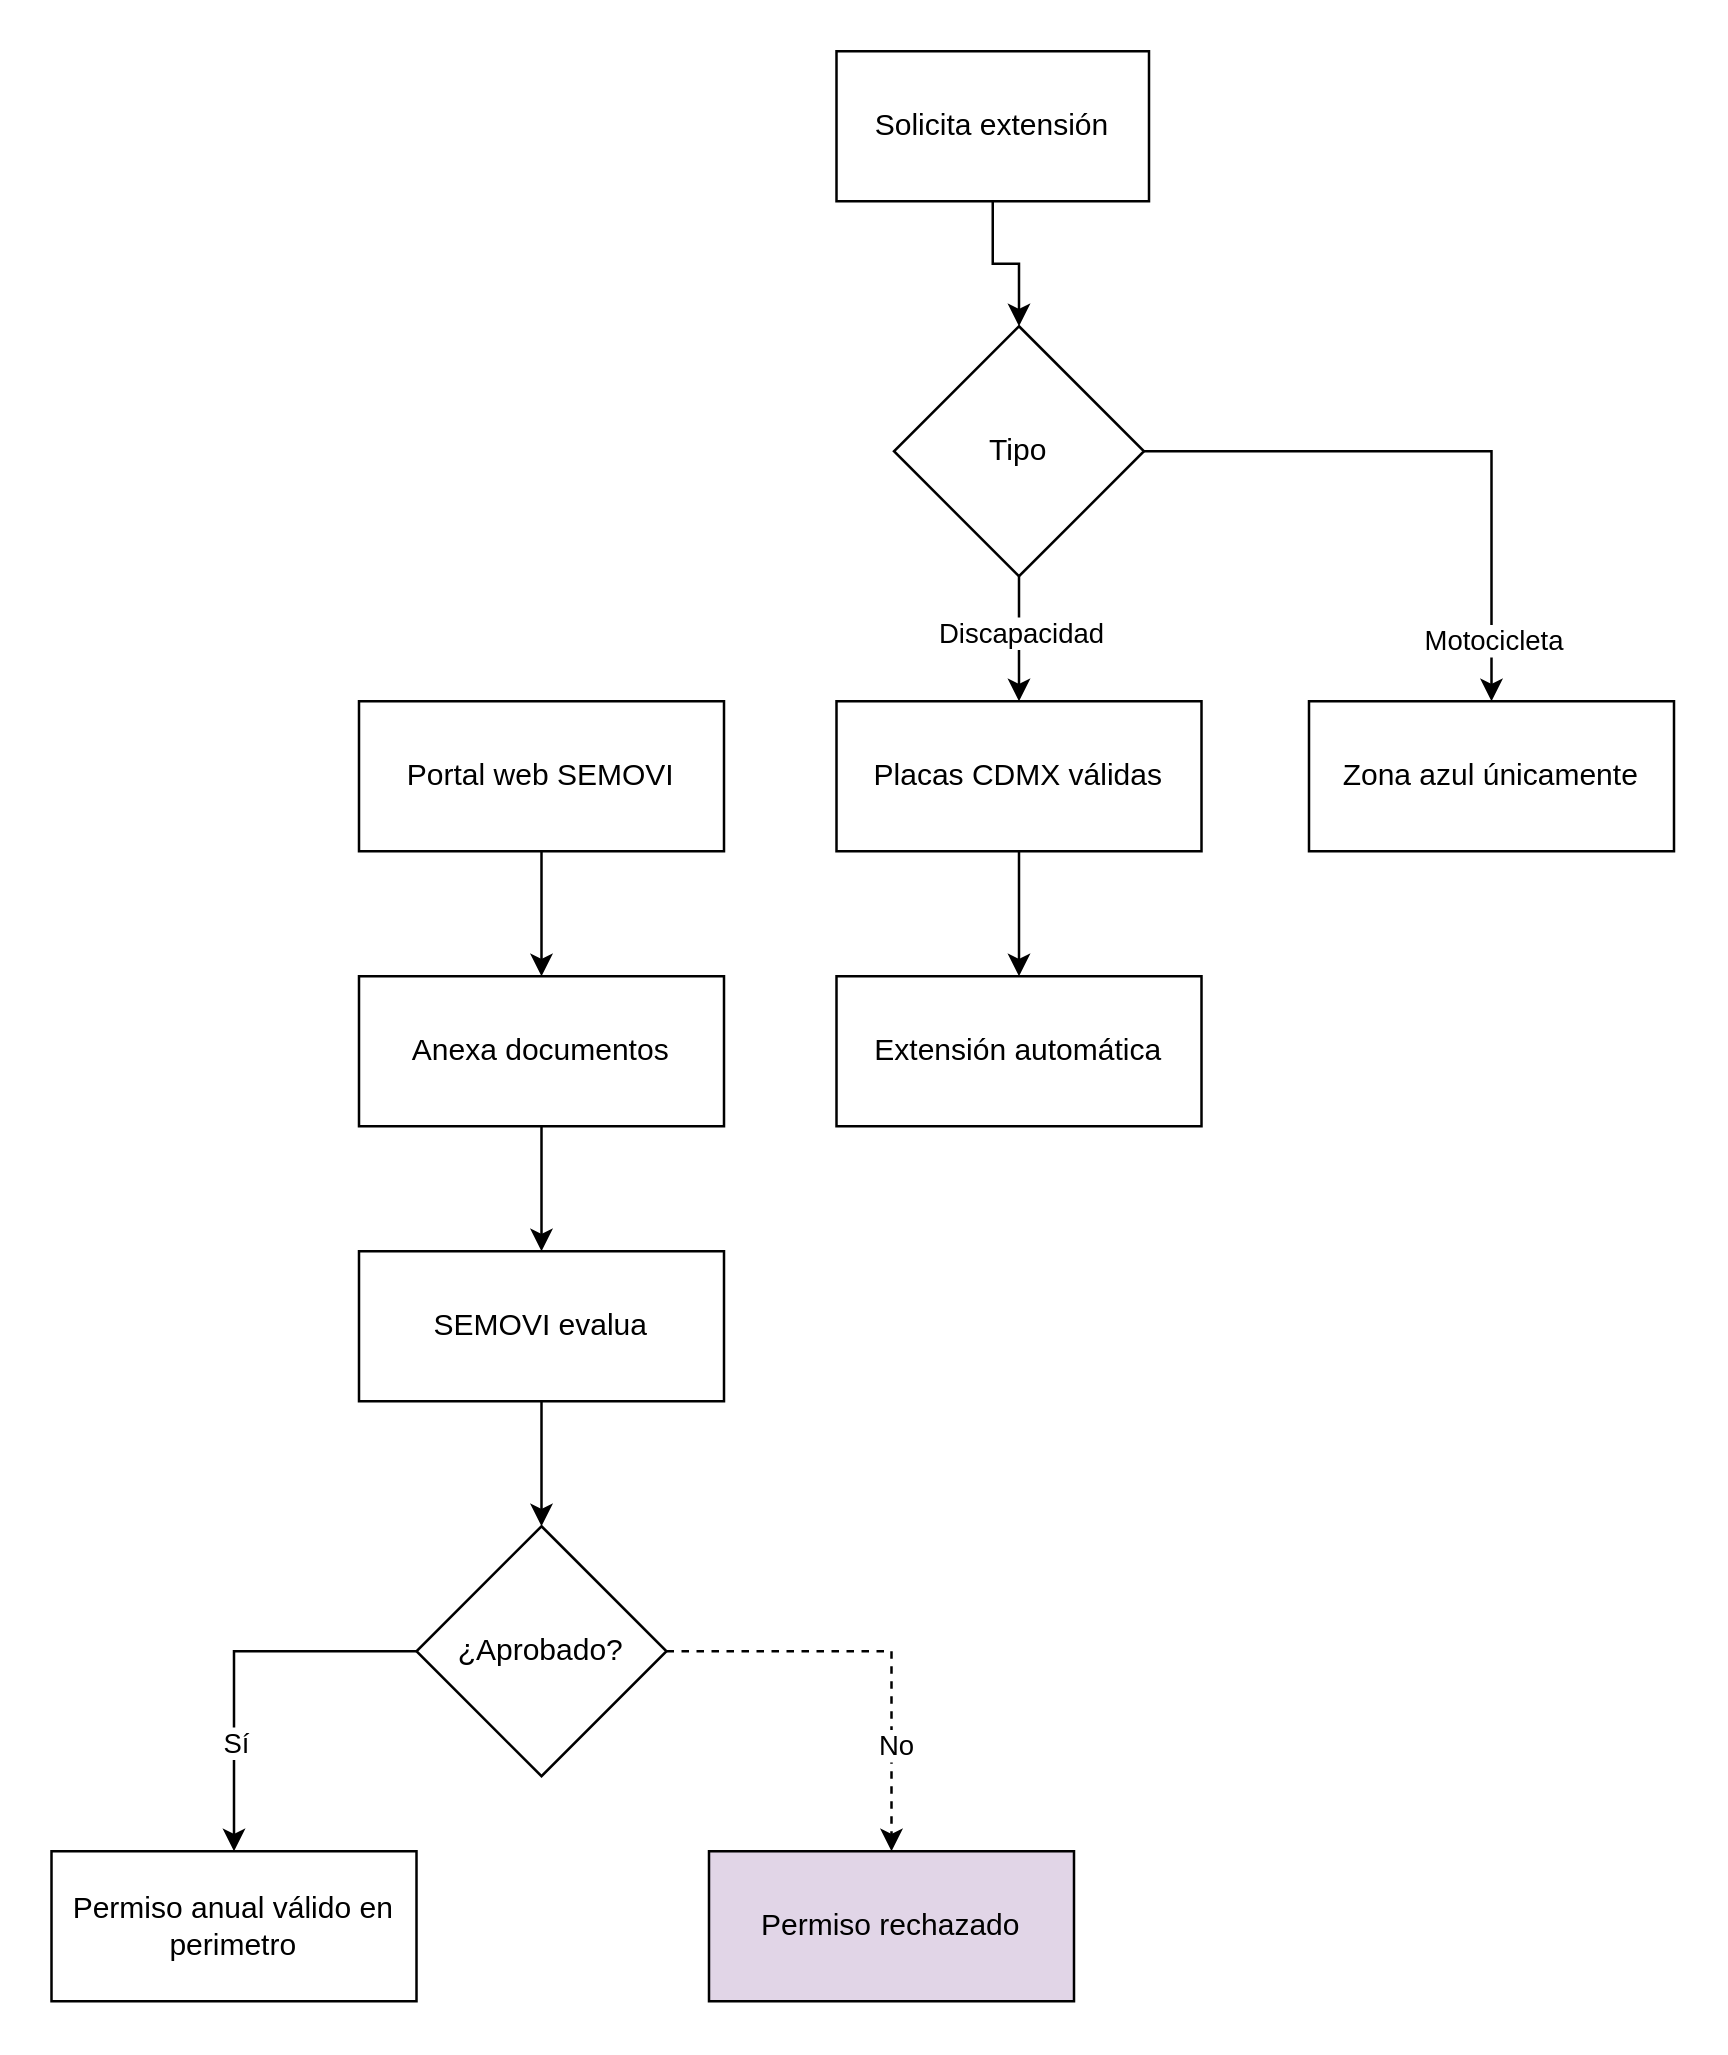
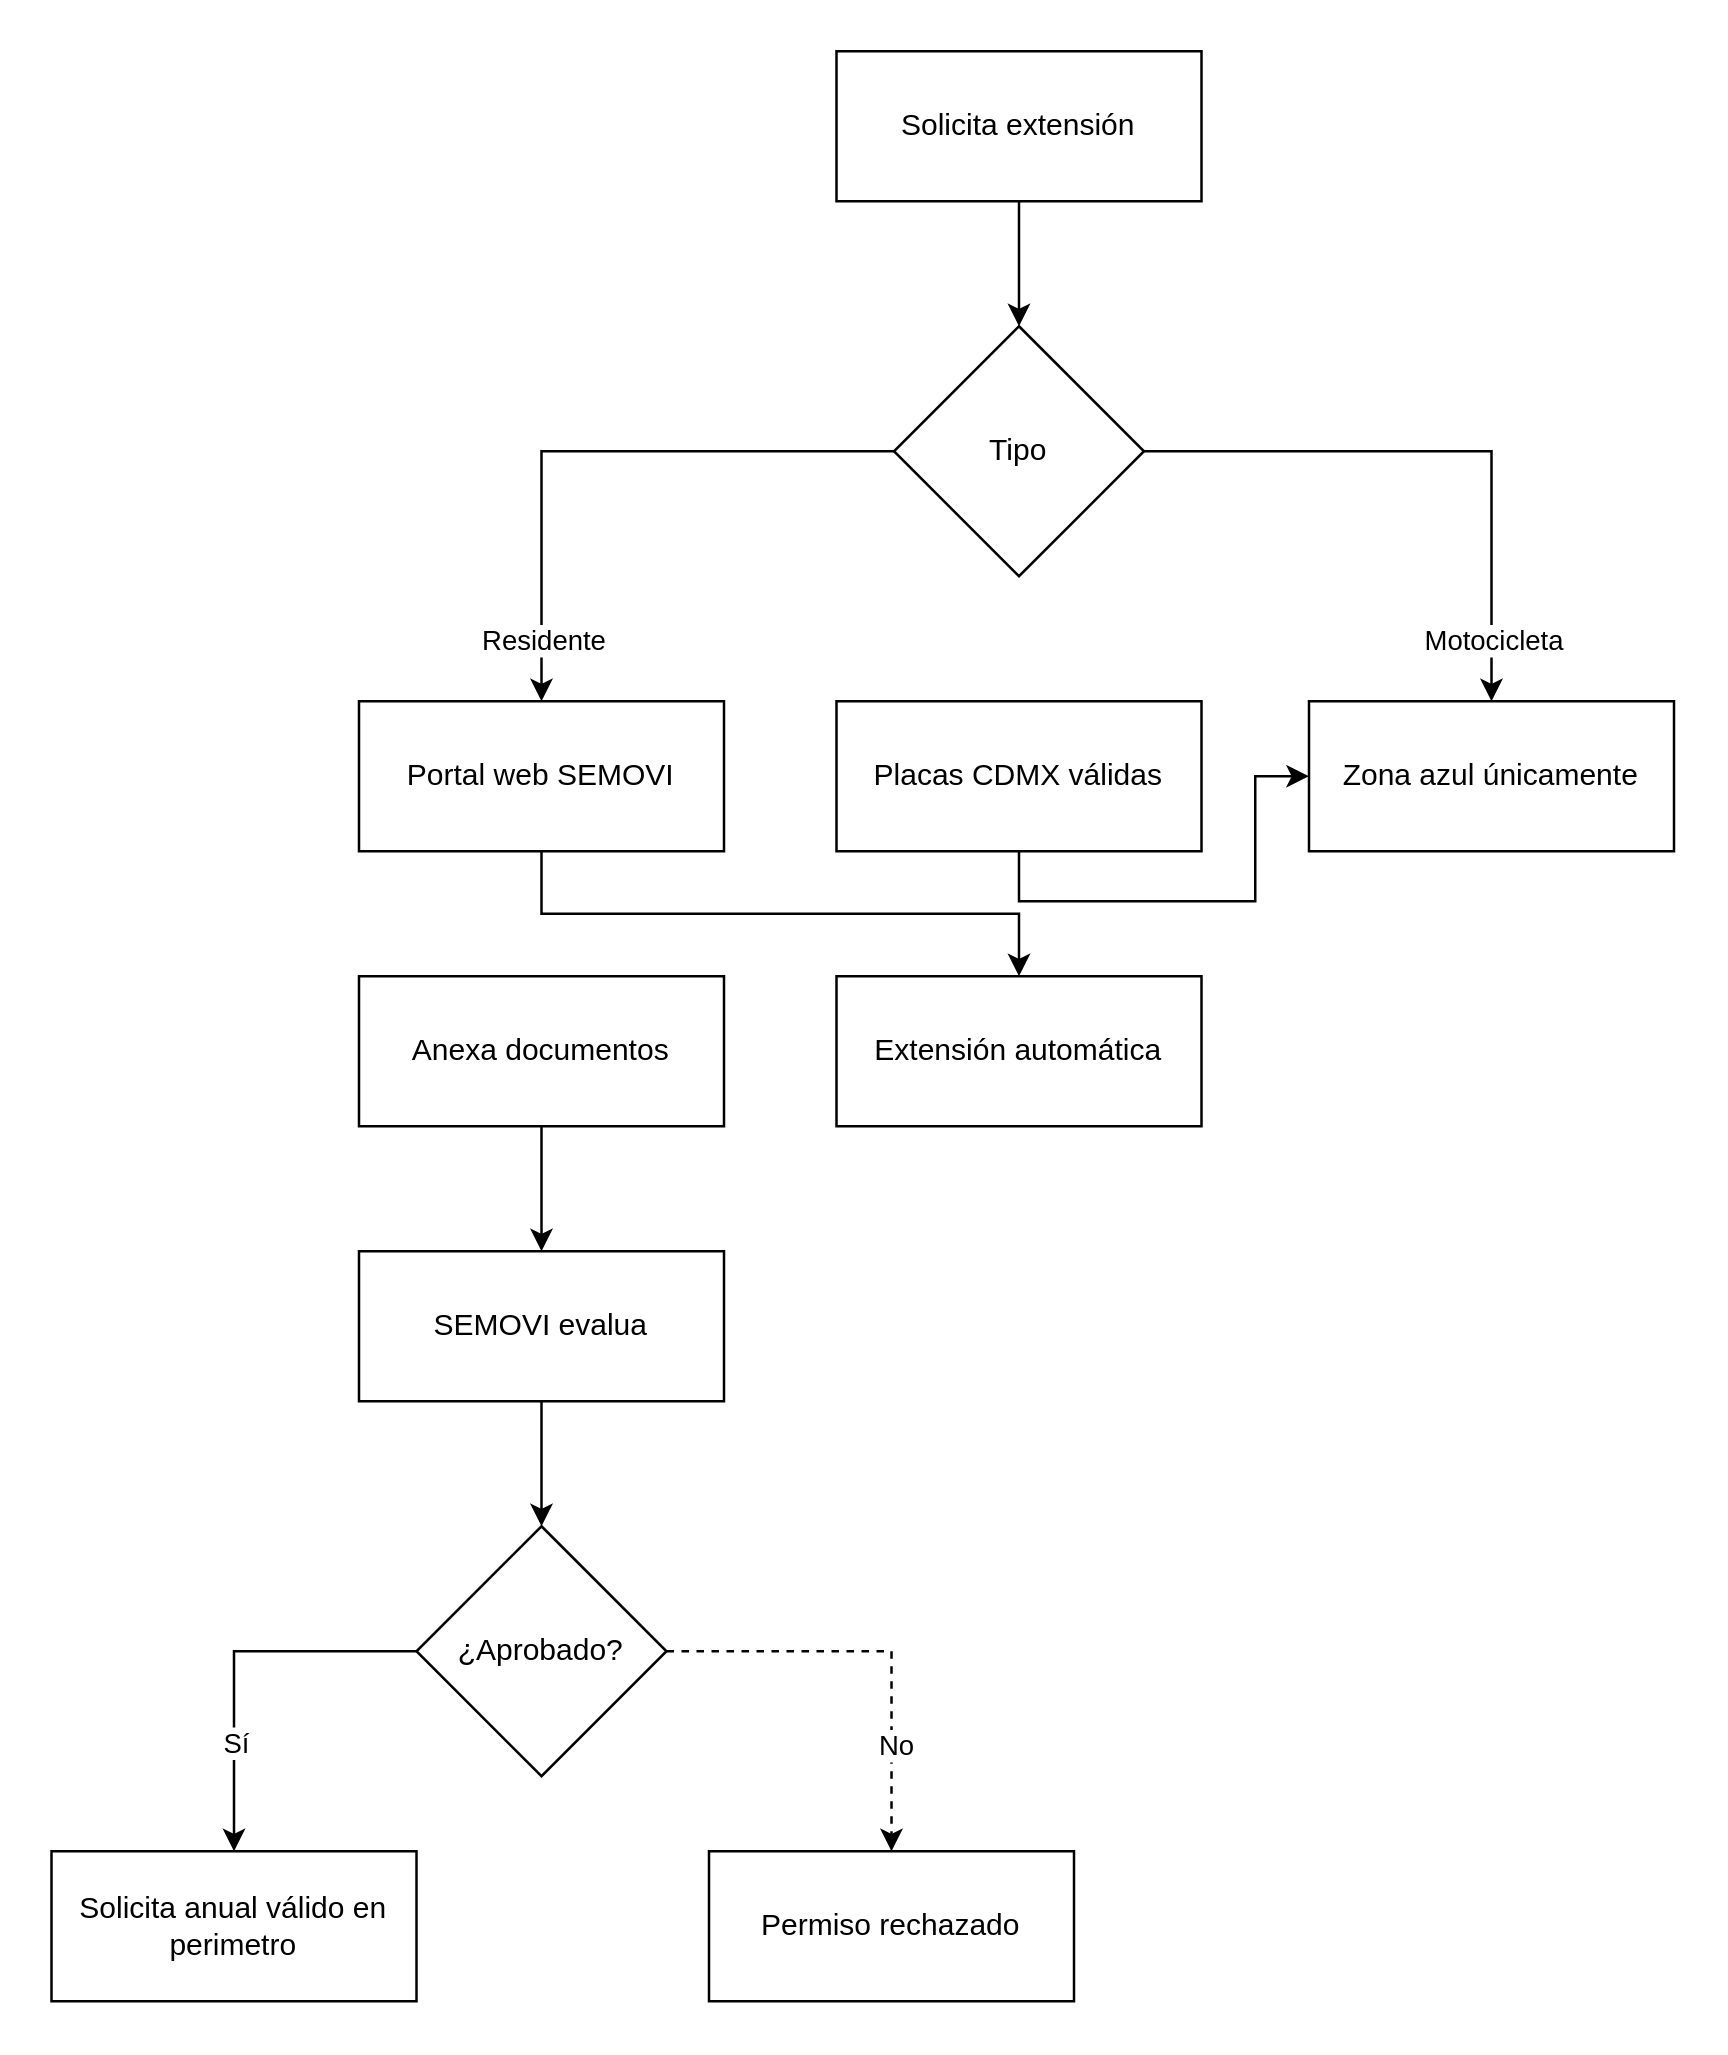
  <mxCell id="0" />
  <mxCell id="1" parent="0" />
  <mxCell id="2" style="edgeStyle=orthogonalEdgeStyle;rounded=0;orthogonalLoop=1;jettySize=auto;html=1;exitX=0.5;exitY=1;exitDx=0;exitDy=0;entryX=0.5;entryY=0;entryDx=0;entryDy=0;" edge="1" parent="1" source="3" target="10"><mxGeometry relative="1" as="geometry" /></mxCell>
- <mxCell id="3" value="Solicita extensión" style="rounded=0;whiteSpace=wrap;html=1;" vertex="1" parent="1"><mxGeometry x="334" y="20" width="125" height="60" as="geometry" /></mxCell>
- <mxCell id="4" style="edgeStyle=orthogonalEdgeStyle;rounded=0;orthogonalLoop=1;jettySize=auto;html=1;exitX=0.5;exitY=1;exitDx=0;exitDy=0;entryX=0.5;entryY=0;entryDx=0;entryDy=0;" edge="1" parent="1" source="10" target="12"><mxGeometry relative="1" as="geometry" /></mxCell>
- <mxCell id="5" value="Discapacidad" style="edgeLabel;html=1;align=center;verticalAlign=middle;resizable=0;points=[];" connectable="0" vertex="1" parent="4"><mxGeometry x="-0.12" relative="1" as="geometry"><mxPoint as="offset" /></mxGeometry></mxCell>
+ <mxCell id="3" value="Solicita extensión" style="rounded=0;whiteSpace=wrap;html=1;" vertex="1" parent="1"><mxGeometry x="334" y="20" width="146" height="60" as="geometry" /></mxCell>
+ <mxCell id="6" style="edgeStyle=orthogonalEdgeStyle;rounded=0;orthogonalLoop=1;jettySize=auto;html=1;exitX=0;exitY=0.5;exitDx=0;exitDy=0;entryX=0.5;entryY=0;entryDx=0;entryDy=0;" edge="1" parent="1" source="10" target="14"><mxGeometry relative="1" as="geometry" /></mxCell>
+ <mxCell id="7" value="Residente" style="edgeLabel;html=1;align=center;verticalAlign=middle;resizable=0;points=[];" connectable="0" vertex="1" parent="6"><mxGeometry x="0.792" relative="1" as="geometry"><mxPoint as="offset" /></mxGeometry></mxCell>
  <mxCell id="8" style="edgeStyle=orthogonalEdgeStyle;rounded=0;orthogonalLoop=1;jettySize=auto;html=1;exitX=1;exitY=0.5;exitDx=0;exitDy=0;entryX=0.5;entryY=0;entryDx=0;entryDy=0;" edge="1" parent="1" source="10" target="15"><mxGeometry relative="1" as="geometry" /></mxCell>
  <mxCell id="9" value="Motocicleta" style="edgeLabel;html=1;align=center;verticalAlign=middle;resizable=0;points=[];" connectable="0" vertex="1" parent="8"><mxGeometry x="0.791" relative="1" as="geometry"><mxPoint as="offset" /></mxGeometry></mxCell>
  <mxCell id="10" value="Tipo" style="rhombus;whiteSpace=wrap;html=1;" vertex="1" parent="1"><mxGeometry x="357" y="130" width="100" height="100" as="geometry" /></mxCell>
- <mxCell id="11" style="edgeStyle=orthogonalEdgeStyle;rounded=0;orthogonalLoop=1;jettySize=auto;html=1;exitX=0.5;exitY=1;exitDx=0;exitDy=0;entryX=0.5;entryY=0;entryDx=0;entryDy=0;" edge="1" parent="1" source="12" target="16"><mxGeometry relative="1" as="geometry" /></mxCell>
+ <mxCell id="11" style="edgeStyle=orthogonalEdgeStyle;rounded=0;orthogonalLoop=1;jettySize=auto;html=1;exitX=0.5;exitY=1;exitDx=0;exitDy=0;" edge="1" parent="1" source="12" target="15"><mxGeometry relative="1" as="geometry" /></mxCell>
  <mxCell id="12" value="Placas CDMX válidas" style="rounded=0;whiteSpace=wrap;html=1;" vertex="1" parent="1"><mxGeometry x="334" y="280" width="146" height="60" as="geometry" /></mxCell>
- <mxCell id="13" style="edgeStyle=orthogonalEdgeStyle;rounded=0;orthogonalLoop=1;jettySize=auto;html=1;exitX=0.5;exitY=1;exitDx=0;exitDy=0;entryX=0.5;entryY=0;entryDx=0;entryDy=0;" edge="1" parent="1" source="14" target="18"><mxGeometry relative="1" as="geometry" /></mxCell>
+ <mxCell id="13" style="edgeStyle=orthogonalEdgeStyle;rounded=0;orthogonalLoop=1;jettySize=auto;html=1;exitX=0.5;exitY=1;exitDx=0;exitDy=0;" edge="1" parent="1" source="14" target="16"><mxGeometry relative="1" as="geometry" /></mxCell>
  <mxCell id="14" value="Portal web SEMOVI" style="rounded=0;whiteSpace=wrap;html=1;" vertex="1" parent="1"><mxGeometry x="143" y="280" width="146" height="60" as="geometry" /></mxCell>
  <mxCell id="15" value="Zona azul únicamente" style="rounded=0;whiteSpace=wrap;html=1;" vertex="1" parent="1"><mxGeometry x="523" y="280" width="146" height="60" as="geometry" /></mxCell>
  <mxCell id="16" value="Extensión automática" style="rounded=0;whiteSpace=wrap;html=1;" vertex="1" parent="1"><mxGeometry x="334" y="390" width="146" height="60" as="geometry" /></mxCell>
  <mxCell id="17" style="edgeStyle=orthogonalEdgeStyle;rounded=0;orthogonalLoop=1;jettySize=auto;html=1;exitX=0.5;exitY=1;exitDx=0;exitDy=0;entryX=0.5;entryY=0;entryDx=0;entryDy=0;" edge="1" parent="1" source="18" target="20"><mxGeometry relative="1" as="geometry" /></mxCell>
  <mxCell id="18" value="Anexa documentos" style="rounded=0;whiteSpace=wrap;html=1;" vertex="1" parent="1"><mxGeometry x="143" y="390" width="146" height="60" as="geometry" /></mxCell>
  <mxCell id="19" style="edgeStyle=orthogonalEdgeStyle;rounded=0;orthogonalLoop=1;jettySize=auto;html=1;exitX=0.5;exitY=1;exitDx=0;exitDy=0;entryX=0.5;entryY=0;entryDx=0;entryDy=0;" edge="1" parent="1" source="20" target="25"><mxGeometry relative="1" as="geometry" /></mxCell>
  <mxCell id="20" value="SEMOVI evalua" style="rounded=0;whiteSpace=wrap;html=1;" vertex="1" parent="1"><mxGeometry x="143" y="500" width="146" height="60" as="geometry" /></mxCell>
  <mxCell id="21" style="edgeStyle=orthogonalEdgeStyle;rounded=0;orthogonalLoop=1;jettySize=auto;html=1;exitX=0;exitY=0.5;exitDx=0;exitDy=0;entryX=0.5;entryY=0;entryDx=0;entryDy=0;" edge="1" parent="1" source="25" target="26"><mxGeometry relative="1" as="geometry" /></mxCell>
  <mxCell id="22" value="Sí" style="edgeLabel;html=1;align=center;verticalAlign=middle;resizable=0;points=[];" connectable="0" vertex="1" parent="21"><mxGeometry x="0.418" relative="1" as="geometry"><mxPoint y="1" as="offset" /></mxGeometry></mxCell>
  <mxCell id="23" style="edgeStyle=orthogonalEdgeStyle;rounded=0;orthogonalLoop=1;jettySize=auto;html=1;exitX=1;exitY=0.5;exitDx=0;exitDy=0;entryX=0.5;entryY=0;entryDx=0;entryDy=0;dashed=1;" edge="1" parent="1" source="25" target="27"><mxGeometry relative="1" as="geometry" /></mxCell>
  <mxCell id="24" value="No" style="edgeLabel;html=1;align=center;verticalAlign=middle;resizable=0;points=[];" connectable="0" vertex="1" parent="23"><mxGeometry x="0.488" y="1" relative="1" as="geometry"><mxPoint y="1" as="offset" /></mxGeometry></mxCell>
  <mxCell id="25" value="¿Aprobado?" style="rhombus;whiteSpace=wrap;html=1;" vertex="1" parent="1"><mxGeometry x="166" y="610" width="100" height="100" as="geometry" /></mxCell>
- <mxCell id="26" value="Permiso anual válido en perimetro" style="rounded=0;whiteSpace=wrap;html=1;" vertex="1" parent="1"><mxGeometry x="20" y="740" width="146" height="60" as="geometry" /></mxCell>
- <mxCell id="27" value="Permiso rechazado" style="rounded=0;whiteSpace=wrap;html=1;fillColor=#e1d5e7;" vertex="1" parent="1"><mxGeometry x="283" y="740" width="146" height="60" as="geometry" /></mxCell>
+ <mxCell id="26" value="Solicita anual válido en perimetro" style="rounded=0;whiteSpace=wrap;html=1;" vertex="1" parent="1"><mxGeometry x="20" y="740" width="146" height="60" as="geometry" /></mxCell>
+ <mxCell id="27" value="Permiso rechazado" style="rounded=0;whiteSpace=wrap;html=1;" vertex="1" parent="1"><mxGeometry x="283" y="740" width="146" height="60" as="geometry" /></mxCell>
